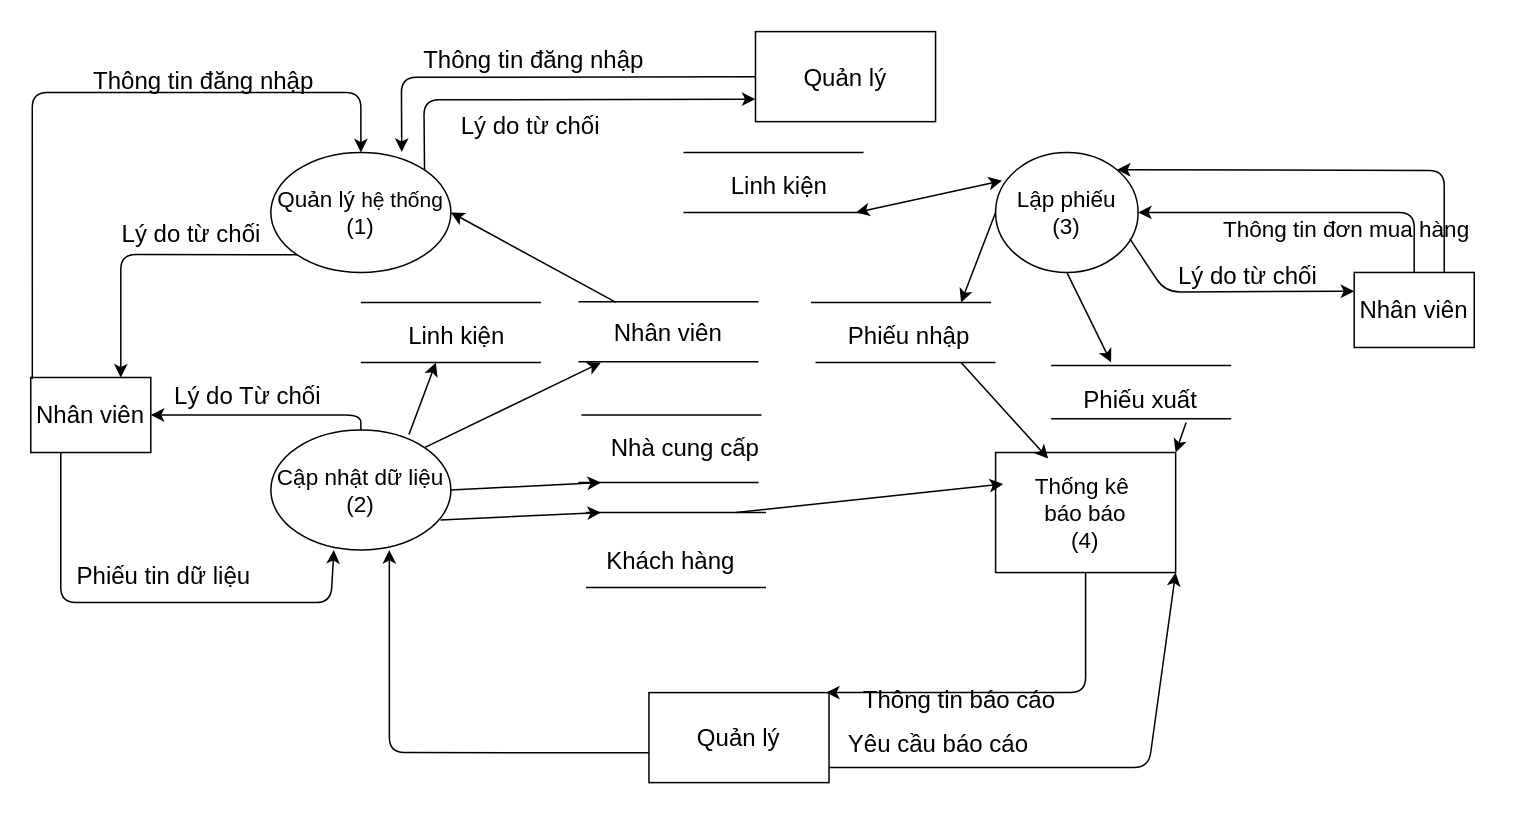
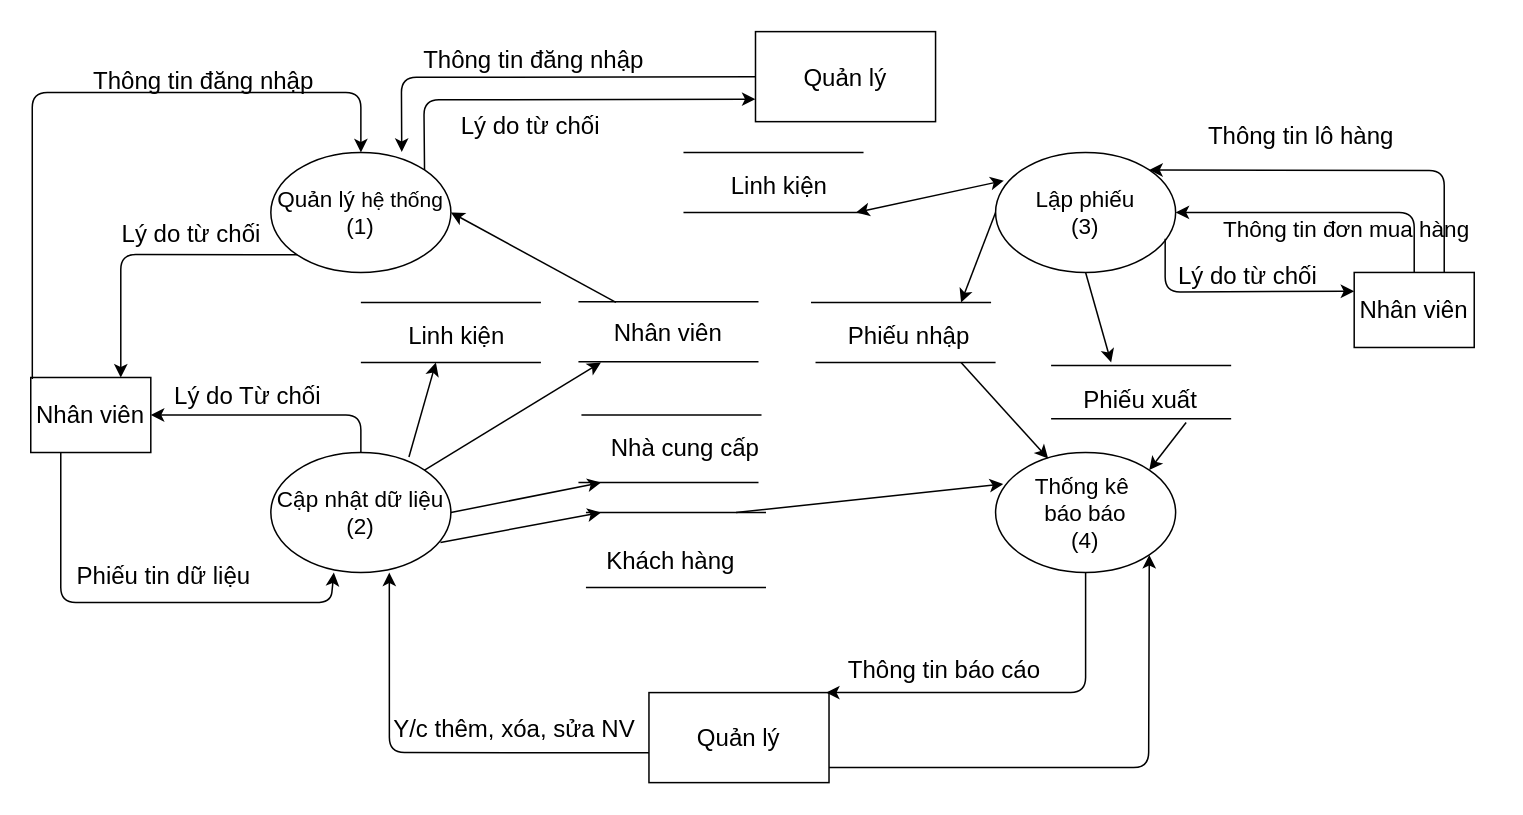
  <mxCell id="0" />
  <mxCell id="1" parent="0" />
  <mxCell id="2" value="Quản lý&amp;nbsp;&lt;span style=&quot;font-size: 14px&quot;&gt;hệ thống&lt;/span&gt;&lt;br style=&quot;font-size: 15px&quot;&gt;(1)" style="ellipse;whiteSpace=wrap;html=1;fontSize=15;" parent="1" vertex="1"><mxGeometry x="180" y="101" width="120" height="80" as="geometry" /></mxCell>
- <mxCell id="3" value="Cập nhật dữ liệu&lt;br style=&quot;font-size: 15px;&quot;&gt;(2)" style="ellipse;whiteSpace=wrap;html=1;fontSize=15;" parent="1" vertex="1"><mxGeometry x="180" y="286" width="120" height="80" as="geometry" /></mxCell>
- <mxCell id="4" value="Thống kê&amp;nbsp;&lt;br&gt;báo báo&lt;br style=&quot;font-size: 15px&quot;&gt;(4)" style="whiteSpace=wrap;html=1;fontSize=15;rounded=0;" parent="1" vertex="1"><mxGeometry x="663" y="301" width="120" height="80" as="geometry" /></mxCell>
- <mxCell id="5" value="Lập phiếu&lt;br style=&quot;font-size: 15px;&quot;&gt;(3)" style="ellipse;whiteSpace=wrap;html=1;fontSize=15;" parent="1" vertex="1"><mxGeometry x="663" y="101" width="95" height="80" as="geometry" /></mxCell>
+ <mxCell id="3" value="Cập nhật dữ liệu&lt;br style=&quot;font-size: 15px;&quot;&gt;(2)" style="ellipse;whiteSpace=wrap;html=1;fontSize=15;" parent="1" vertex="1"><mxGeometry x="180" y="301" width="120" height="80" as="geometry" /></mxCell>
+ <mxCell id="4" value="Thống kê&amp;nbsp;&lt;br&gt;báo báo&lt;br style=&quot;font-size: 15px&quot;&gt;(4)" style="ellipse;whiteSpace=wrap;html=1;fontSize=15;" parent="1" vertex="1"><mxGeometry x="663" y="301" width="120" height="80" as="geometry" /></mxCell>
+ <mxCell id="5" value="Lập phiếu&lt;br style=&quot;font-size: 15px;&quot;&gt;(3)" style="ellipse;whiteSpace=wrap;html=1;fontSize=15;" parent="1" vertex="1"><mxGeometry x="663" y="101" width="120" height="80" as="geometry" /></mxCell>
  <mxCell id="6" value="Nhân viên" style="rounded=0;whiteSpace=wrap;html=1;fontSize=16;" parent="1" vertex="1"><mxGeometry y="251" width="80" height="50" as="geometry" x="20" /></mxCell>
  <mxCell id="7" value="Quản lý" style="rounded=0;whiteSpace=wrap;html=1;fontSize=16;" parent="1" vertex="1"><mxGeometry x="432" y="461" width="120" height="60" as="geometry" /></mxCell>
  <mxCell id="8" value="" style="endArrow=none;html=1;fontSize=14;" parent="1" edge="1"><mxGeometry width="50" height="50" relative="1" as="geometry"><mxPoint x="385" y="200.5" as="sourcePoint" /><mxPoint x="505" y="200.5" as="targetPoint" /></mxGeometry></mxCell>
  <mxCell id="9" value="" style="endArrow=none;html=1;fontSize=14;" parent="1" edge="1"><mxGeometry width="50" height="50" relative="1" as="geometry"><mxPoint x="385" y="240.5" as="sourcePoint" /><mxPoint x="505" y="240.5" as="targetPoint" /></mxGeometry></mxCell>
  <mxCell id="10" value="Nhân viên" style="text;html=1;resizable=0;points=[];autosize=1;align=left;verticalAlign=top;spacingTop=-4;fontSize=16;" parent="1" vertex="1"><mxGeometry x="407" y="208.5" width="80" height="20" as="geometry" /></mxCell>
  <mxCell id="11" value="" style="endArrow=classic;html=1;fontSize=14;entryX=0.5;entryY=0;entryDx=0;entryDy=0;exitX=0.013;exitY=0.02;exitDx=0;exitDy=0;exitPerimeter=0;" parent="1" source="6" target="2" edge="1"><mxGeometry width="50" height="50" relative="1" as="geometry"><mxPoint x="40" y="221" as="sourcePoint" /><mxPoint x="110" y="51" as="targetPoint" /><Array as="points"><mxPoint x="21" y="61" /><mxPoint x="240" y="61" /></Array></mxGeometry></mxCell>
  <mxCell id="12" value="Thông tin đăng nhập" style="text;html=1;resizable=0;points=[];autosize=1;align=left;verticalAlign=top;spacingTop=-4;fontSize=16;" parent="1" vertex="1"><mxGeometry x="60" y="41" width="140" height="20" as="geometry" /></mxCell>
  <mxCell id="13" value="" style="endArrow=classic;html=1;fontSize=14;entryX=0.75;entryY=0;entryDx=0;entryDy=0;exitX=0;exitY=1;exitDx=0;exitDy=0;" parent="1" source="2" target="6" edge="1"><mxGeometry width="50" height="50" relative="1" as="geometry"><mxPoint x="120" y="211" as="sourcePoint" /><mxPoint x="170" y="161" as="targetPoint" /><Array as="points"><mxPoint x="80" y="169" /></Array></mxGeometry></mxCell>
  <mxCell id="14" value="Lý do từ chối" style="text;html=1;resizable=0;points=[];autosize=1;align=left;verticalAlign=top;spacingTop=-4;fontSize=16;" parent="1" vertex="1"><mxGeometry x="79" y="143" width="100" height="20" as="geometry" /></mxCell>
  <mxCell id="15" value="" style="endArrow=none;html=1;fontSize=14;" parent="1" edge="1"><mxGeometry width="50" height="50" relative="1" as="geometry"><mxPoint x="240" y="201" as="sourcePoint" /><mxPoint x="360" y="201" as="targetPoint" /></mxGeometry></mxCell>
  <mxCell id="16" value="" style="endArrow=none;html=1;fontSize=14;" parent="1" edge="1"><mxGeometry width="50" height="50" relative="1" as="geometry"><mxPoint x="240" y="241" as="sourcePoint" /><mxPoint x="360" y="241" as="targetPoint" /></mxGeometry></mxCell>
  <mxCell id="17" value="Linh kiện" style="text;html=1;resizable=0;points=[];autosize=1;align=left;verticalAlign=top;spacingTop=-4;fontSize=16;" parent="1" vertex="1"><mxGeometry x="270" y="211" width="70" height="20" as="geometry" /></mxCell>
  <mxCell id="18" value="" style="endArrow=classic;html=1;fontSize=14;exitX=0.5;exitY=0;exitDx=0;exitDy=0;entryX=1;entryY=0.5;entryDx=0;entryDy=0;" parent="1" source="3" target="6" edge="1"><mxGeometry width="50" height="50" relative="1" as="geometry"><mxPoint x="160" y="291" as="sourcePoint" /><mxPoint x="210" y="241" as="targetPoint" /><Array as="points"><mxPoint x="240" y="276" /></Array></mxGeometry></mxCell>
  <mxCell id="19" value="Lý do Từ chối" style="text;html=1;resizable=0;points=[];autosize=1;align=left;verticalAlign=top;spacingTop=-4;fontSize=16;" parent="1" vertex="1"><mxGeometry x="114" y="251" width="100" height="20" as="geometry" /></mxCell>
  <mxCell id="20" value="" style="endArrow=classic;html=1;fontSize=14;exitX=0.25;exitY=1;exitDx=0;exitDy=0;entryX=0.35;entryY=1;entryDx=0;entryDy=0;entryPerimeter=0;" parent="1" source="6" target="3" edge="1"><mxGeometry width="50" height="50" relative="1" as="geometry"><mxPoint x="70" y="391" as="sourcePoint" /><mxPoint x="120" y="341" as="targetPoint" /><Array as="points"><mxPoint x="40" y="401" /><mxPoint x="220" y="401" /></Array></mxGeometry></mxCell>
  <mxCell id="21" value="Phiếu tin dữ liệu" style="text;html=1;resizable=0;points=[];autosize=1;align=left;verticalAlign=top;spacingTop=-4;fontSize=16;" parent="1" vertex="1"><mxGeometry x="49" y="371" width="120" height="20" as="geometry" /></mxCell>
  <mxCell id="22" value="" style="endArrow=none;html=1;fontSize=14;" parent="1" edge="1"><mxGeometry width="50" height="50" relative="1" as="geometry"><mxPoint x="387" y="276" as="sourcePoint" /><mxPoint x="507" y="276" as="targetPoint" /></mxGeometry></mxCell>
  <mxCell id="23" value="" style="endArrow=none;html=1;fontSize=14;" parent="1" edge="1"><mxGeometry width="50" height="50" relative="1" as="geometry"><mxPoint x="385" y="321" as="sourcePoint" /><mxPoint x="505" y="321" as="targetPoint" /></mxGeometry></mxCell>
  <mxCell id="24" value="Nhà cung cấp" style="text;html=1;resizable=0;points=[];autosize=1;align=left;verticalAlign=top;spacingTop=-4;fontSize=16;" parent="1" vertex="1"><mxGeometry x="405" y="286" width="100" height="20" as="geometry" /></mxCell>
  <mxCell id="25" value="" style="endArrow=none;html=1;fontSize=14;" parent="1" edge="1"><mxGeometry width="50" height="50" relative="1" as="geometry"><mxPoint x="390" y="341" as="sourcePoint" /><mxPoint x="510" y="341" as="targetPoint" /></mxGeometry></mxCell>
  <mxCell id="26" value="" style="endArrow=none;html=1;fontSize=14;" parent="1" edge="1"><mxGeometry width="50" height="50" relative="1" as="geometry"><mxPoint x="390" y="391" as="sourcePoint" /><mxPoint x="510" y="391" as="targetPoint" /></mxGeometry></mxCell>
  <mxCell id="27" value="Khách hàng" style="text;html=1;resizable=0;points=[];autosize=1;align=left;verticalAlign=top;spacingTop=-4;fontSize=16;" parent="1" vertex="1"><mxGeometry x="402" y="361" width="90" height="20" as="geometry" /></mxCell>
  <mxCell id="28" value="" style="endArrow=classic;html=1;fontSize=14;entryX=0.658;entryY=1;entryDx=0;entryDy=0;entryPerimeter=0;exitX=0;exitY=0.667;exitDx=0;exitDy=0;exitPerimeter=0;" parent="1" source="7" target="3" edge="1"><mxGeometry width="50" height="50" relative="1" as="geometry"><mxPoint x="290" y="501" as="sourcePoint" /><mxPoint x="340" y="451" as="targetPoint" /><Array as="points"><mxPoint x="259" y="501" /></Array></mxGeometry></mxCell>
+ <mxCell id="29" value="Y/c thêm, xóa, sửa NV" style="text;html=1;resizable=0;points=[];autosize=1;align=left;verticalAlign=top;spacingTop=-4;fontSize=16;" parent="1" vertex="1"><mxGeometry x="260" y="473" width="160" height="20" as="geometry" /></mxCell>
  <mxCell id="30" value="" style="endArrow=none;html=1;fontSize=14;" parent="1" edge="1"><mxGeometry width="50" height="50" relative="1" as="geometry"><mxPoint x="540" y="201" as="sourcePoint" /><mxPoint x="660" y="201" as="targetPoint" /></mxGeometry></mxCell>
  <mxCell id="31" value="" style="endArrow=none;html=1;fontSize=14;" parent="1" edge="1"><mxGeometry width="50" height="50" relative="1" as="geometry"><mxPoint x="543" y="241" as="sourcePoint" /><mxPoint x="663" y="241" as="targetPoint" /></mxGeometry></mxCell>
  <mxCell id="32" value="Phiếu nhập" style="text;html=1;resizable=0;points=[];autosize=1;align=left;verticalAlign=top;spacingTop=-4;fontSize=16;" parent="1" vertex="1"><mxGeometry x="563" y="211" width="90" height="20" as="geometry" /></mxCell>
  <mxCell id="33" value="" style="endArrow=none;html=1;fontSize=14;" parent="1" edge="1"><mxGeometry width="50" height="50" relative="1" as="geometry"><mxPoint x="700" y="243" as="sourcePoint" /><mxPoint x="820" y="243" as="targetPoint" /></mxGeometry></mxCell>
  <mxCell id="34" value="" style="endArrow=none;html=1;fontSize=14;" parent="1" edge="1"><mxGeometry width="50" height="50" relative="1" as="geometry"><mxPoint x="700" y="278.5" as="sourcePoint" /><mxPoint x="820" y="278.5" as="targetPoint" /></mxGeometry></mxCell>
  <mxCell id="35" value="Phiếu xuất" style="text;html=1;resizable=0;points=[];autosize=1;align=left;verticalAlign=top;spacingTop=-4;fontSize=16;" parent="1" vertex="1"><mxGeometry x="720" y="253.5" width="80" height="20" as="geometry" /></mxCell>
  <mxCell id="36" value="Nhân viên" style="rounded=0;whiteSpace=wrap;html=1;fontSize=16;" parent="1" vertex="1"><mxGeometry x="902" y="181" width="80" height="50" as="geometry" /></mxCell>
  <mxCell id="37" value="" style="endArrow=classic;html=1;fontSize=14;entryX=1;entryY=0;entryDx=0;entryDy=0;exitX=0.75;exitY=0;exitDx=0;exitDy=0;" parent="1" source="36" target="5" edge="1"><mxGeometry width="50" height="50" relative="1" as="geometry"><mxPoint x="910" y="141" as="sourcePoint" /><mxPoint x="960" y="91" as="targetPoint" /><Array as="points"><mxPoint x="962" y="113" /></Array></mxGeometry></mxCell>
+ <mxCell id="38" value="Thông tin lô hàng" style="text;html=1;resizable=0;points=[];autosize=1;align=left;verticalAlign=top;spacingTop=-4;fontSize=16;" parent="1" vertex="1"><mxGeometry x="803" y="78" width="120" height="20" as="geometry" /></mxCell>
  <mxCell id="39" value="" style="endArrow=classic;html=1;fontSize=14;entryX=1;entryY=0.5;entryDx=0;entryDy=0;exitX=0.5;exitY=0;exitDx=0;exitDy=0;" parent="1" source="36" target="5" edge="1"><mxGeometry width="50" height="50" relative="1" as="geometry"><mxPoint x="790" y="251" as="sourcePoint" /><mxPoint x="840" y="201" as="targetPoint" /><Array as="points"><mxPoint x="942" y="141" /></Array></mxGeometry></mxCell>
  <mxCell id="40" value="Thông tin đơn mua hàng" style="text;html=1;resizable=0;points=[];autosize=1;align=left;verticalAlign=top;spacingTop=-4;fontSize=15;" parent="1" vertex="1"><mxGeometry x="813" y="141" width="180" height="20" as="geometry" /></mxCell>
  <mxCell id="41" value="" style="endArrow=classic;html=1;fontSize=14;exitX=1;exitY=0.833;exitDx=0;exitDy=0;entryX=1;entryY=1;entryDx=0;entryDy=0;exitPerimeter=0;" parent="1" source="7" target="4" edge="1"><mxGeometry width="50" height="50" relative="1" as="geometry"><mxPoint x="720" y="511" as="sourcePoint" /><mxPoint x="770" y="461" as="targetPoint" /><Array as="points"><mxPoint x="765" y="511" /></Array></mxGeometry></mxCell>
- <mxCell id="42" value="Yêu cầu báo cáo" style="text;html=1;resizable=0;points=[];autosize=1;align=left;verticalAlign=top;spacingTop=-4;fontSize=16;" parent="1" vertex="1"><mxGeometry x="563" y="483" width="120" height="20" as="geometry" /></mxCell>
  <mxCell id="43" value="" style="endArrow=classic;html=1;fontSize=14;exitX=0.5;exitY=1;exitDx=0;exitDy=0;" parent="1" source="4" edge="1"><mxGeometry width="50" height="50" relative="1" as="geometry"><mxPoint x="610" y="421" as="sourcePoint" /><mxPoint x="550" y="461" as="targetPoint" /><Array as="points"><mxPoint x="723" y="461" /></Array></mxGeometry></mxCell>
- <mxCell id="44" value="Thông tin báo cáo" style="text;html=1;resizable=0;points=[];autosize=1;align=left;verticalAlign=top;spacingTop=-4;fontSize=16;" parent="1" vertex="1"><mxGeometry x="573" y="454" width="130" height="20" as="geometry" /></mxCell>
+ <mxCell id="44" value="Thông tin báo cáo" style="text;html=1;resizable=0;points=[];autosize=1;align=left;verticalAlign=top;spacingTop=-4;fontSize=16;" parent="1" vertex="1"><mxGeometry x="563" y="434" width="130" height="20" as="geometry" /></mxCell>
  <mxCell id="45" value="" style="endArrow=classic;html=1;fontSize=14;exitX=0.942;exitY=0.72;exitDx=0;exitDy=0;exitPerimeter=0;entryX=0;entryY=0.25;entryDx=0;entryDy=0;" parent="1" source="5" target="36" edge="1"><mxGeometry width="50" height="50" relative="1" as="geometry"><mxPoint x="830" y="211" as="sourcePoint" /><mxPoint x="880" y="161" as="targetPoint" /><Array as="points"><mxPoint x="776" y="194" /></Array></mxGeometry></mxCell>
  <mxCell id="46" value="Lý do từ chối" style="text;html=1;resizable=0;points=[];autosize=1;align=left;verticalAlign=top;spacingTop=-4;fontSize=16;" parent="1" vertex="1"><mxGeometry x="783" y="171" width="100" height="20" as="geometry" /></mxCell>
  <mxCell id="47" value="" style="endArrow=classic;html=1;fontSize=14;entryX=1;entryY=0.5;entryDx=0;entryDy=0;" parent="1" target="2" edge="1"><mxGeometry width="50" height="50" relative="1" as="geometry"><mxPoint x="410" y="201" as="sourcePoint" /><mxPoint x="410" y="111" as="targetPoint" /></mxGeometry></mxCell>
  <mxCell id="48" value="" style="endArrow=classic;html=1;fontSize=14;exitX=0.5;exitY=1;exitDx=0;exitDy=0;" parent="1" source="5" edge="1"><mxGeometry width="50" height="50" relative="1" as="geometry"><mxPoint x="700" y="241" as="sourcePoint" /><mxPoint x="740" y="241" as="targetPoint" /></mxGeometry></mxCell>
  <mxCell id="49" value="" style="endArrow=classic;html=1;fontSize=14;exitX=0;exitY=0.5;exitDx=0;exitDy=0;" parent="1" source="5" edge="1"><mxGeometry width="50" height="50" relative="1" as="geometry"><mxPoint x="560" y="191" as="sourcePoint" /><mxPoint x="640" y="201" as="targetPoint" /></mxGeometry></mxCell>
  <mxCell id="50" value="" style="endArrow=classic;html=1;fontSize=14;entryX=1;entryY=0;entryDx=0;entryDy=0;" parent="1" target="4" edge="1"><mxGeometry width="50" height="50" relative="1" as="geometry"><mxPoint x="790" y="281" as="sourcePoint" /><mxPoint x="880" y="291" as="targetPoint" /></mxGeometry></mxCell>
  <mxCell id="51" value="" style="endArrow=classic;html=1;fontSize=14;entryX=0.292;entryY=0.05;entryDx=0;entryDy=0;entryPerimeter=0;" parent="1" target="4" edge="1"><mxGeometry width="50" height="50" relative="1" as="geometry"><mxPoint x="640" y="241" as="sourcePoint" /><mxPoint x="630" y="261" as="targetPoint" /></mxGeometry></mxCell>
  <mxCell id="52" value="" style="endArrow=classic;html=1;fontSize=14;entryX=0.042;entryY=0.263;entryDx=0;entryDy=0;entryPerimeter=0;" parent="1" target="4" edge="1"><mxGeometry width="50" height="50" relative="1" as="geometry"><mxPoint x="490" y="341" as="sourcePoint" /><mxPoint x="600" y="291" as="targetPoint" /></mxGeometry></mxCell>
  <mxCell id="53" value="" style="endArrow=classic;html=1;fontSize=14;exitX=0.767;exitY=0.038;exitDx=0;exitDy=0;exitPerimeter=0;" parent="1" source="3" edge="1"><mxGeometry width="50" height="50" relative="1" as="geometry"><mxPoint x="270" y="291" as="sourcePoint" /><mxPoint x="290" y="241" as="targetPoint" /></mxGeometry></mxCell>
  <mxCell id="54" value="" style="endArrow=classic;html=1;fontSize=14;exitX=1;exitY=0;exitDx=0;exitDy=0;" parent="1" source="3" edge="1"><mxGeometry width="50" height="50" relative="1" as="geometry"><mxPoint x="310" y="321" as="sourcePoint" /><mxPoint x="400" y="241" as="targetPoint" /></mxGeometry></mxCell>
  <mxCell id="55" value="" style="endArrow=classic;html=1;fontSize=14;exitX=1;exitY=0.5;exitDx=0;exitDy=0;" parent="1" source="3" edge="1"><mxGeometry width="50" height="50" relative="1" as="geometry"><mxPoint x="280" y="381" as="sourcePoint" /><mxPoint x="400" y="321" as="targetPoint" /></mxGeometry></mxCell>
  <mxCell id="56" value="" style="endArrow=classic;html=1;fontSize=14;exitX=0.942;exitY=0.749;exitDx=0;exitDy=0;exitPerimeter=0;" parent="1" source="3" edge="1"><mxGeometry width="50" height="50" relative="1" as="geometry"><mxPoint x="300" y="391" as="sourcePoint" /><mxPoint x="400" y="341" as="targetPoint" /></mxGeometry></mxCell>
  <mxCell id="57" value="" style="endArrow=none;html=1;fontSize=14;" edge="1" parent="1"><mxGeometry width="50" height="50" relative="1" as="geometry"><mxPoint x="455" y="101" as="sourcePoint" /><mxPoint x="575" y="101" as="targetPoint" /></mxGeometry></mxCell>
  <mxCell id="58" value="" style="endArrow=none;html=1;fontSize=14;" edge="1" parent="1"><mxGeometry width="50" height="50" relative="1" as="geometry"><mxPoint x="455" y="141" as="sourcePoint" /><mxPoint x="575" y="141" as="targetPoint" /></mxGeometry></mxCell>
  <mxCell id="59" value="Linh kiện" style="text;html=1;resizable=0;points=[];autosize=1;align=left;verticalAlign=top;spacingTop=-4;fontSize=16;" vertex="1" parent="1"><mxGeometry x="485" y="111" width="70" height="20" as="geometry" /></mxCell>
  <mxCell id="60" value="Quản lý" style="rounded=0;whiteSpace=wrap;html=1;fontSize=16;" vertex="1" parent="1"><mxGeometry x="503" y="20.5" width="120" height="60" as="geometry" /></mxCell>
  <mxCell id="61" value="" style="endArrow=classic;html=1;entryX=0.727;entryY=-0.004;entryDx=0;entryDy=0;entryPerimeter=0;exitX=0;exitY=0.5;exitDx=0;exitDy=0;" edge="1" parent="1" source="60" target="2"><mxGeometry width="50" height="50" relative="1" as="geometry"><mxPoint x="380" y="81" as="sourcePoint" /><mxPoint x="430" y="31" as="targetPoint" /><Array as="points"><mxPoint x="267" y="51" /></Array></mxGeometry></mxCell>
  <mxCell id="62" value="Thông tin đăng nhập" style="text;html=1;resizable=0;points=[];autosize=1;align=left;verticalAlign=top;spacingTop=-4;fontSize=16;" vertex="1" parent="1"><mxGeometry x="280" y="26.5" width="140" height="20" as="geometry" /></mxCell>
  <mxCell id="63" value="" style="endArrow=classic;html=1;exitX=1;exitY=0;exitDx=0;exitDy=0;entryX=0;entryY=0.75;entryDx=0;entryDy=0;" edge="1" parent="1" source="2" target="60"><mxGeometry width="50" height="50" relative="1" as="geometry"><mxPoint x="390" y="141" as="sourcePoint" /><mxPoint x="440" y="91" as="targetPoint" /><Array as="points"><mxPoint x="282" y="66" /></Array></mxGeometry></mxCell>
  <mxCell id="64" value="Lý do từ chối" style="text;html=1;resizable=0;points=[];autosize=1;align=left;verticalAlign=top;spacingTop=-4;fontSize=16;" vertex="1" parent="1"><mxGeometry x="305" y="70.5" width="100" height="20" as="geometry" /></mxCell>
  <mxCell id="65" value="" style="endArrow=classic;startArrow=classic;html=1;entryX=0.046;entryY=0.235;entryDx=0;entryDy=0;entryPerimeter=0;" edge="1" parent="1" target="5"><mxGeometry width="50" height="50" relative="1" as="geometry"><mxPoint x="570" y="141" as="sourcePoint" /><mxPoint x="600" y="121" as="targetPoint" /></mxGeometry></mxCell>
